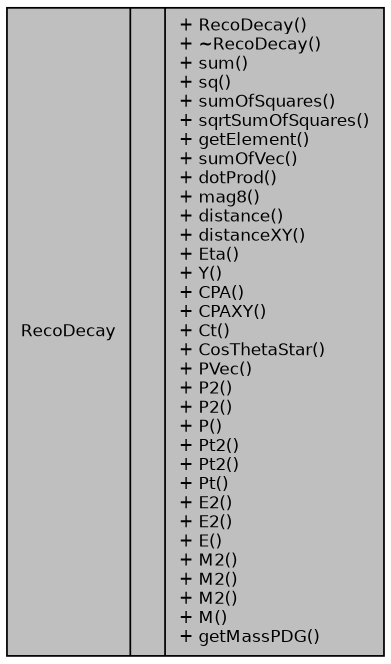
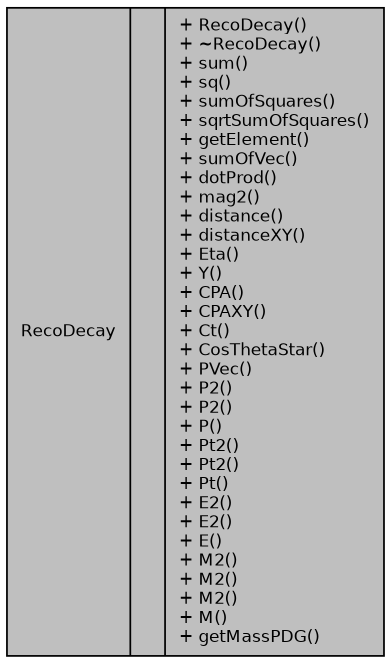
  digraph {
    rankdir=LR
-   n1 [color=black fillcolor=grey75 fontcolor=black fontname=Helvetica fontsize=10 height=0.2 label="{RecoDecay\n||+ RecoDecay()\l+ ~RecoDecay()\l+ sum()\l+ sq()\l+ sumOfSquares()\l+ sqrtSumOfSquares()\l+ getElement()\l+ sumOfVec()\l+ dotProd()\l+ mag8()\l+ distance()\l+ distanceXY()\l+ Eta()\l+ Y()\l+ CPA()\l+ CPAXY()\l+ Ct()\l+ CosThetaStar()\l+ PVec()\l+ P2()\l+ P2()\l+ P()\l+ Pt2()\l+ Pt2()\l+ Pt()\l+ E2()\l+ E2()\l+ E()\l+ M2()\l+ M2()\l+ M2()\l+ M()\l+ getMassPDG()\l}" shape=record style=filled width=0.4]
+   n1 [color=black fillcolor=grey75 fontcolor=black fontname=Helvetica fontsize=10 height=0.2 label="{RecoDecay\n||+ RecoDecay()\l+ ~RecoDecay()\l+ sum()\l+ sq()\l+ sumOfSquares()\l+ sqrtSumOfSquares()\l+ getElement()\l+ sumOfVec()\l+ dotProd()\l+ mag2()\l+ distance()\l+ distanceXY()\l+ Eta()\l+ Y()\l+ CPA()\l+ CPAXY()\l+ Ct()\l+ CosThetaStar()\l+ PVec()\l+ P2()\l+ P2()\l+ P()\l+ Pt2()\l+ Pt2()\l+ Pt()\l+ E2()\l+ E2()\l+ E()\l+ M2()\l+ M2()\l+ M2()\l+ M()\l+ getMassPDG()\l}" shape=record style=filled width=0.4]
  }
